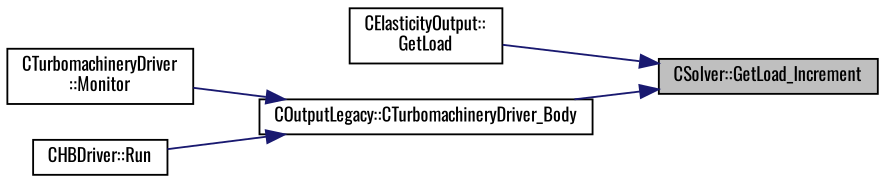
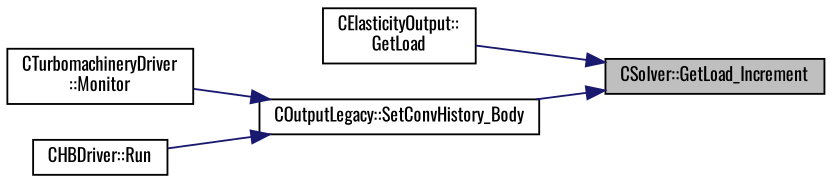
  digraph {
    fontname=Oswald
    rankdir=RL
    node [color=black fillcolor=white fontname=Oswald fontsize=10 shape=record style=filled]
    edge [color=midnightblue dir=back fontname=Oswald fontsize=10 labelfontname=Helvetica labelfontsize=10 style=solid]
    n1 [fillcolor=grey75 fontcolor=black height=0.2 label="CSolver::GetLoad_Increment" width=0.4]
    n2 [height=0.2 label="CElasticityOutput::\lGetLoad" width=0.4]
-   n3 [height=0.2 label="COutputLegacy::CTurbomachineryDriver_Body" width=0.4]
+   n3 [height=0.2 label="COutputLegacy::SetConvHistory_Body" width=0.4]
    n4 [height=0.2 label="CTurbomachineryDriver\l::Monitor" width=0.4]
    n5 [height=0.2 label="CHBDriver::Run" width=0.4]
    n1 -> n2
    n1 -> n3
    n3 -> n4
    n3 -> n5
  }
